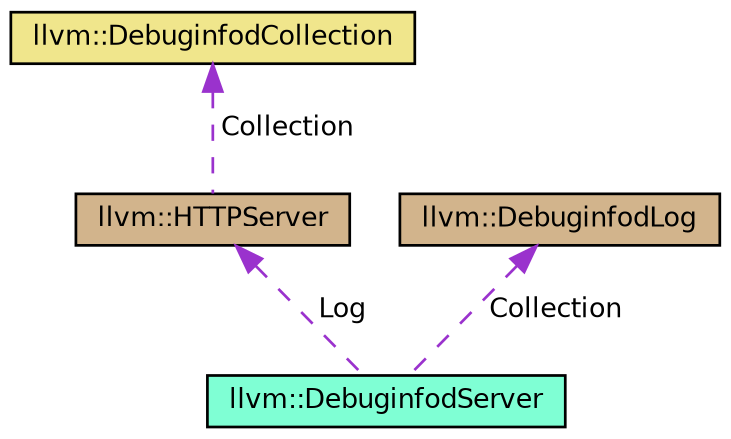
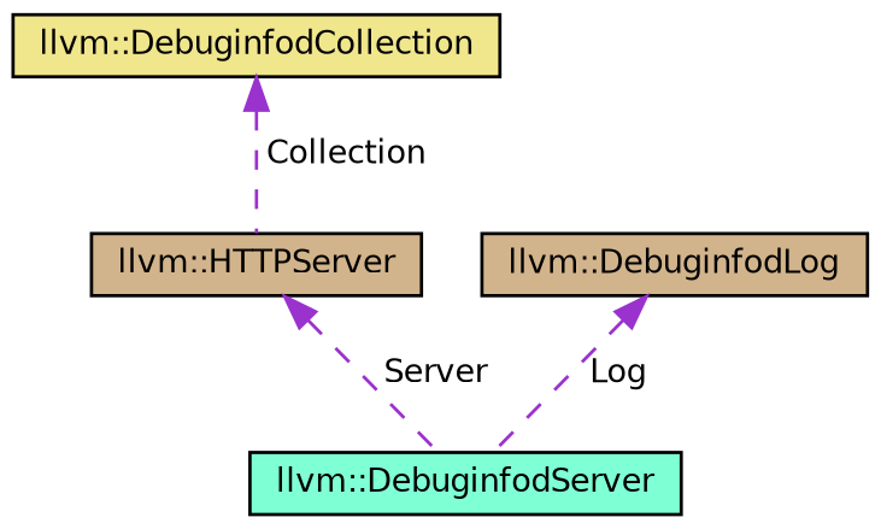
  digraph {
    node [color=black fillcolor=tan fontname=Helvetica fontsize=10 shape=record style=filled]
    edge [color=darkorchid3 dir=back fontname=Helvetica fontsize=10 labelfontname=Helvetica labelfontsize=10 style=dashed]
    n1 [fillcolor=aquamarine fontcolor=black height=0.2 label="llvm::DebuginfodServer" width=0.4]
    n2 [fillcolor=khaki height=0.2 label="llvm::DebuginfodCollection" width=0.4]
    n3 [height=0.2 label="llvm::HTTPServer" width=0.4]
    n4 [height=0.2 label="llvm::DebuginfodLog" width=0.4]
    n2 -> n3 [label=" Collection"]
-   n3 -> n1 [label=" Log"]
-   n4 -> n1 [label=" Collection"]
+   n3 -> n1 [label=" Server"]
+   n4 -> n1 [label=" Log"]
  }
